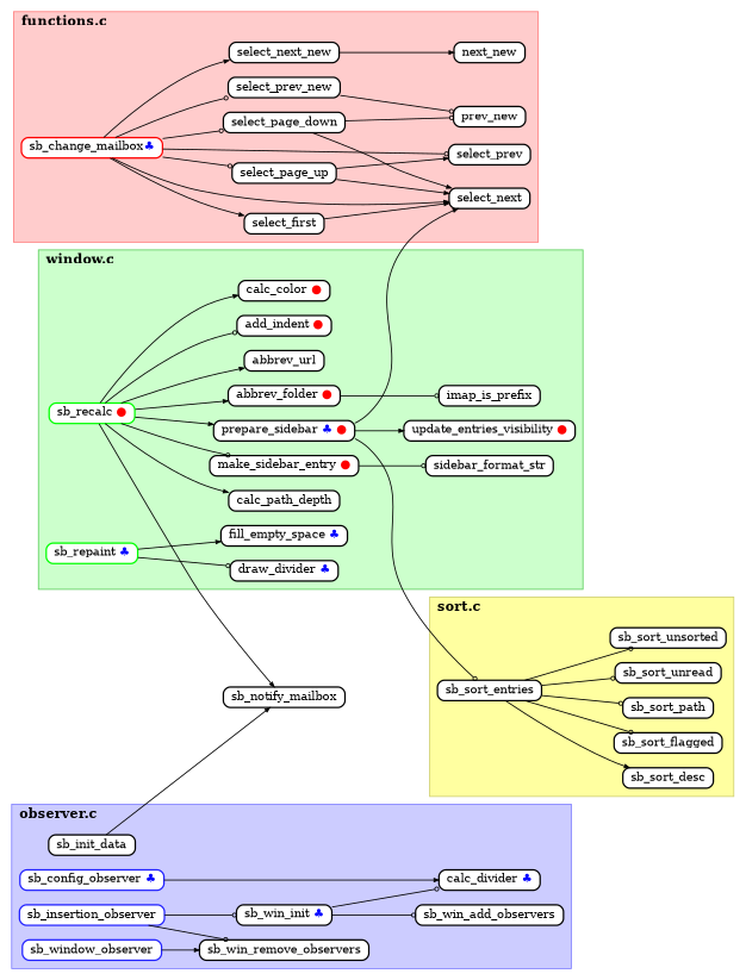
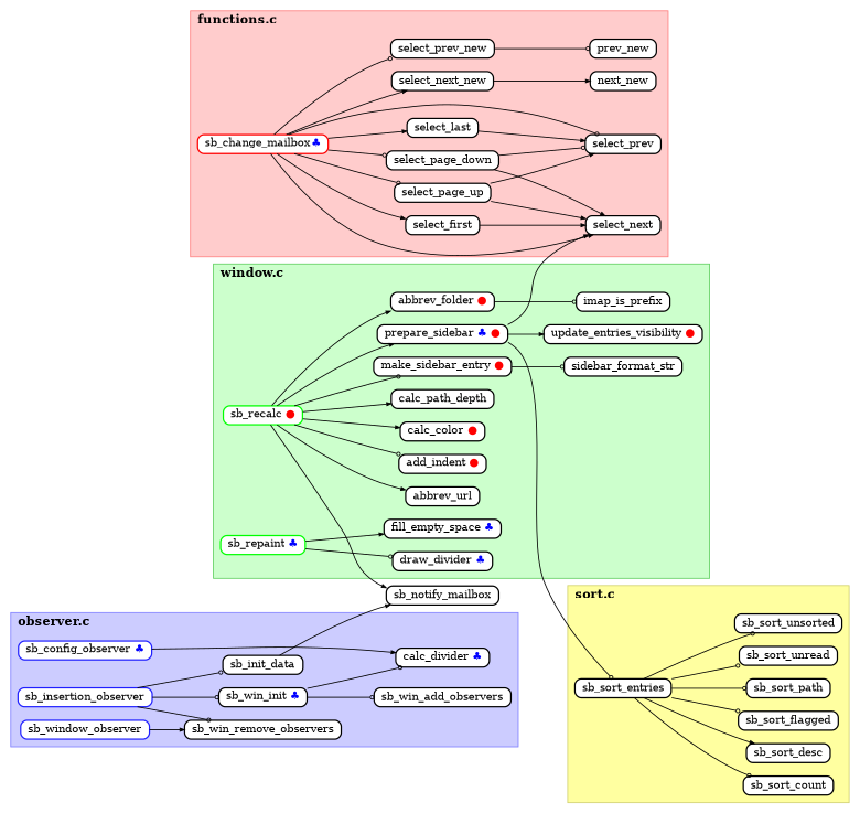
  digraph {
    compound=true
    nodesep=0.2
    rankdir=LR
    ranksep=0.5
    node [color="#000000" fillcolor="#ffffff" fontsize=12 penwidth=1.5 shape=Mrecord style=filled]
    edge [arrowhead=normal arrowsize=0.5 penwidth=1.0]
    n1 [color="#ff0000" height=0.2 label=<sb_change_mailbox<font color="blue">♣</font> >]
+   n2 [height=0.2 label=<select_last >]
    n3 [height=0.2 label=<select_next >]
    n4 [height=0.2 label=<select_prev >]
    n5 [height=0.2 label=<select_first >]
    n6 [height=0.2 label=<select_page_up >]
    n7 [height=0.2 label=<select_next_new >]
    n8 [height=0.2 label=<select_prev_new >]
    n9 [height=0.2 label=<select_page_down >]
    n10 [height=0.2 label=<next_new >]
    n11 [height=0.2 label=<prev_new >]
+   n12 [height=0.2 label=<sb_sort_count >]
    n13 [height=0.2 label=<sb_sort_desc >]
    n14 [height=0.2 label=<sb_sort_entries >]
    n15 [height=0.2 label=<sb_sort_flagged >]
    n16 [height=0.2 label=<sb_sort_path >]
    n17 [height=0.2 label=<sb_sort_unread >]
    n18 [height=0.2 label=<sb_sort_unsorted >]
    n19 [color="#00ff00" height=0.2 label=<sb_recalc <font color="red">●</font> >]
    n20 [height=0.2 label=<abbrev_folder <font color="red">●</font> >]
    n21 [height=0.2 label=<abbrev_url >]
    n22 [height=0.2 label=<add_indent <font color="red">●</font> >]
    n23 [height=0.2 label=<calc_color <font color="red">●</font> >]
    n24 [height=0.2 label=<calc_path_depth >]
    n25 [height=0.2 label=<make_sidebar_entry <font color="red">●</font> >]
    n26 [height=0.2 label=<prepare_sidebar <font color="blue">♣</font> <font color="red">●</font> >]
    n27 [color="#00ff00" height=0.2 label=<sb_repaint <font color="blue">♣</font> >]
    n28 [height=0.2 label=<imap_is_prefix >]
    n29 [height=0.2 label=<draw_divider <font color="blue">♣</font> >]
    n30 [height=0.2 label=<fill_empty_space <font color="blue">♣</font> >]
    n31 [height=0.2 label=<sidebar_format_str >]
    n32 [height=0.2 label=<update_entries_visibility <font color="red">●</font> >]
    n33 [color="#2020ff" height=0.2 label=<sb_config_observer <font color="blue">♣</font> >]
    n34 [color="#2020ff" height=0.2 label=<sb_insertion_observer >]
    n35 [color="#2020ff" height=0.2 label=<sb_window_observer >]
    n36 [height=0.2 label=<calc_divider <font color="blue">♣</font> >]
    n37 [height=0.2 label=<sb_init_data >]
    n38 [height=0.2 label=<sb_win_add_observers >]
    n39 [height=0.2 label=<sb_win_init <font color="blue">♣</font> >]
    n40 [height=0.2 label=<sb_win_remove_observers >]
    n41 [height=0.2 label=<sb_notify_mailbox >]
    subgraph cluster_1 {
      color="#ff8080"
      fillcolor="#ffcccc"
      fontcolor=black
      label=<<b>functions.c</b>>
      labeljust=left
      style=filled
      n1
+     n2
      n3
      n4
      n5
      n6
      n7
      n8
      n9
      n10
      n11
    }
    subgraph cluster_2 {
      color="#d0d070"
      fillcolor="#ffffa0"
      fontcolor=black
      label=<<b>sort.c</b>>
      labeljust=left
      style=filled
+     n12
      n13
      n14
      n15
      n16
      n17
      n18
    }
    subgraph cluster_3 {
      color="#60d060"
      fillcolor="#ccffcc"
      fontcolor=black
      label=<<b>window.c</b>>
      labeljust=left
      style=filled
      n19
      n20
      n21
      n22
      n23
      n24
      n25
      n26
      n27
      n28
      n29
      n30
      n31
      n32
    }
    subgraph cluster_4 {
      color="#8080ff"
      fillcolor="#ccccff"
      fontcolor=black
      label=<<b>observer.c</b>>
      labeljust=left
      style=filled
      n36
      n37
      n38
      n39
      n40
      subgraph sub_5 {
        color="#8080ff"
        fillcolor="#ccccff"
        fontcolor=black
        label=<<b>observer.c</b>>
        labeljust=left
        rank=same
        style=filled
        n33
        n34
        n35
      }
    }
+   n1 -> n2
    n1 -> n3
    n1 -> n4 [arrowhead=odot]
    n1 -> n5
    n1 -> n6 [arrowhead=odot]
    n1 -> n7
    n1 -> n8 [arrowhead=odot]
    n1 -> n9 [arrowhead=odot]
+   n2 -> n4
    n5 -> n3
    n6 -> n3
    n6 -> n4
    n7 -> n10
    n8 -> n11 [arrowhead=odot]
    n9 -> n3
-   n9 -> n11 [arrowhead=odot]
+   n9 -> n4 [arrowhead=odot]
+   n14 -> n12 [arrowhead=odot]
    n14 -> n13
    n14 -> n15 [arrowhead=odot]
    n14 -> n16 [arrowhead=odot]
    n14 -> n17 [arrowhead=odot]
    n14 -> n18 [arrowhead=odot]
    n19 -> n20
    n19 -> n21
    n19 -> n22 [arrowhead=odot]
    n19 -> n23
    n19 -> n24
    n19 -> n25 [arrowhead=odot]
    n19 -> n26
    n19 -> n41
    n20 -> n28 [arrowhead=odot]
    n25 -> n31 [arrowhead=odot]
    n26 -> n3
    n26 -> n14 [arrowhead=odot]
    n26 -> n32
    n27 -> n29 [arrowhead=odot]
    n27 -> n30
    n33 -> n36
+   n34 -> n37 [arrowhead=odot]
    n34 -> n39 [arrowhead=odot]
    n34 -> n40 [arrowhead=odot]
    n35 -> n40
    n37 -> n41
    n39 -> n36 [arrowhead=odot]
    n39 -> n38 [arrowhead=odot]
  }
